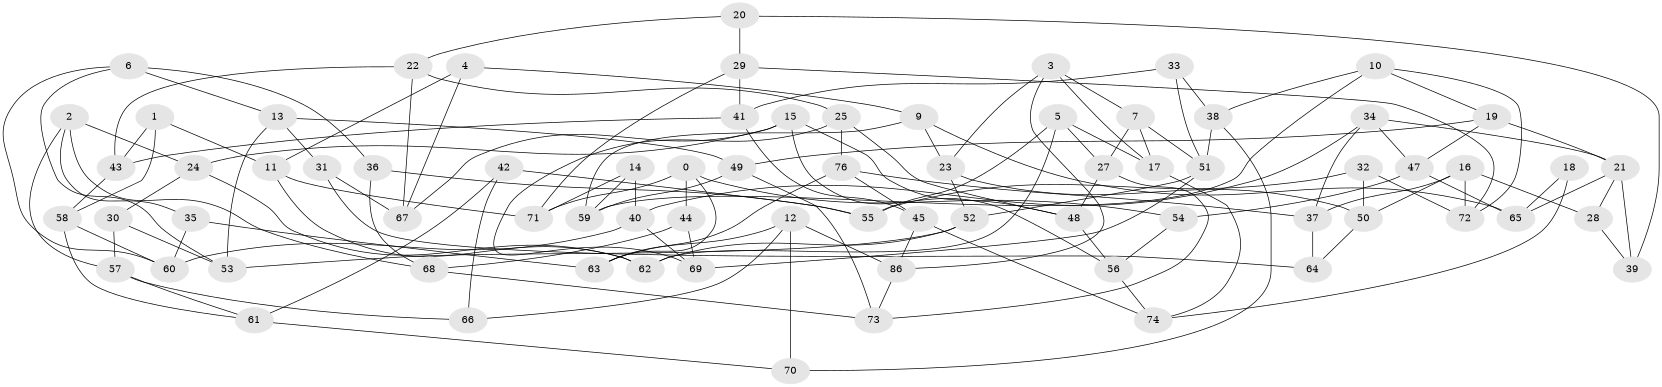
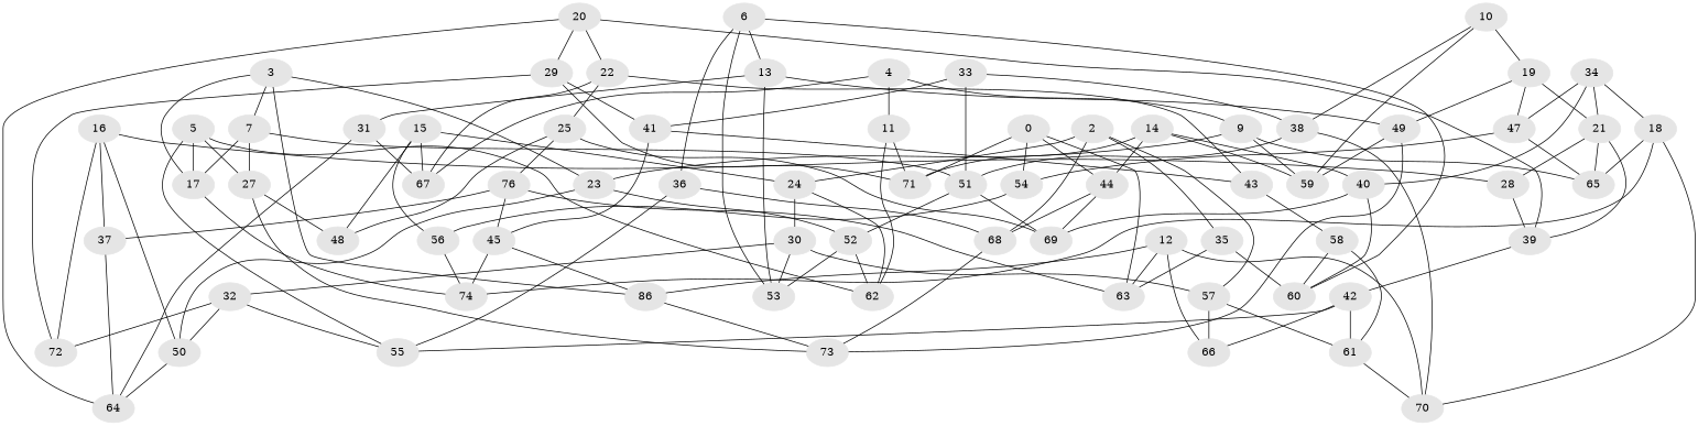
  graph {
    node [color=gray90 style=filled]
-   1
    11
    43
    58
    62
    71
    31
    67
    64
    60
    61
    2
    24
    35
    57
    68
    30
    63
    66
    73
    3
    7
    17
    23
    n25 [label=86]
    27
    51
    74
    50
    52
    4
    9
    59
    65
    28
    39
    5
    55
    48
    6
    13
    36
    53
    49
    69
    n46 [label=0]
    44
    54
    56
    10
    19
    38
    72
    21
    47
    70
    12
    14
    40
    15
    16
    37
    18
    33
    41
    20
    22
    29
    25
    42
    n71 [label=76]
    32
    45
    34
-   1 -- 11
-   1 -- 43
-   1 -- 58
    11 -- 62
    11 -- 71
    43 -- 58
    58 -- 60
    58 -- 61
    31 -- 67
    31 -- 64
    61 -- 70
    2 -- 24
    2 -- 35
    2 -- 57
    2 -- 68
    24 -- 62
    24 -- 30
    35 -- 60
    35 -- 63
    57 -- 61
    57 -- 66
    68 -- 73
    30 -- 57
    30 -- 53
+   30 -- 32
    3 -- 7
    3 -- 17
    3 -- 23
    3 -- n25
    7 -- 17
    7 -- 27
    7 -- 51
    17 -- 74
    23 -- 50
    23 -- 52
    n25 -- 73
    27 -- 73
    27 -- 48
    51 -- 52
    51 -- 69
    50 -- 64
    52 -- 62
    52 -- 53
    4 -- 11
    4 -- 67
    4 -- 9
    9 -- 23
    9 -- 59
    9 -- 65
    28 -- 39
+   39 -- 42
    5 -- 62
    5 -- 17
    5 -- 27
    5 -- 55
-   48 -- 56
    6 -- 60
    6 -- 13
    6 -- 36
    6 -- 53
    13 -- 31
    13 -- 53
    13 -- 49
    36 -- 68
    36 -- 55
    49 -- 73
    49 -- 59
    n46 -- 71
    n46 -- 63
    n46 -- 44
    n46 -- 54
    44 -- 68
    44 -- 69
    54 -- 56
    56 -- 74
    10 -- 59
    10 -- 19
    10 -- 38
-   10 -- 72
    19 -- 49
    19 -- 21
    19 -- 47
    38 -- 51
    38 -- 70
    21 -- 65
    21 -- 28
    21 -- 39
    47 -- 65
    47 -- 54
    12 -- 63
    12 -- 66
    12 -- n25
    12 -- 70
    14 -- 71
    14 -- 59
+   14 -- 44
    14 -- 40
    40 -- 60
    40 -- 69
    15 -- 67
    15 -- 24
    15 -- 48
    15 -- 56
    16 -- 50
    16 -- 28
    16 -- 72
    16 -- 37
    37 -- 64
    18 -- 74
    18 -- 65
+   18 -- 70
    33 -- 51
    33 -- 38
    33 -- 41
    41 -- 43
    41 -- 45
+   20 -- 64
    20 -- 39
    20 -- 22
    20 -- 29
    22 -- 43
    22 -- 67
    22 -- 25
    29 -- 71
    29 -- 72
    29 -- 41
    25 -- 48
    25 -- 69
    25 -- n71
    42 -- 61
    42 -- 66
    42 -- 55
    n71 -- 63
    n71 -- 37
    n71 -- 45
    32 -- 50
    32 -- 55
    32 -- 72
    45 -- n25
    45 -- 74
    34 -- 21
    34 -- 47
    34 -- 40
-   34 -- 37
+   34 -- 18
  }
